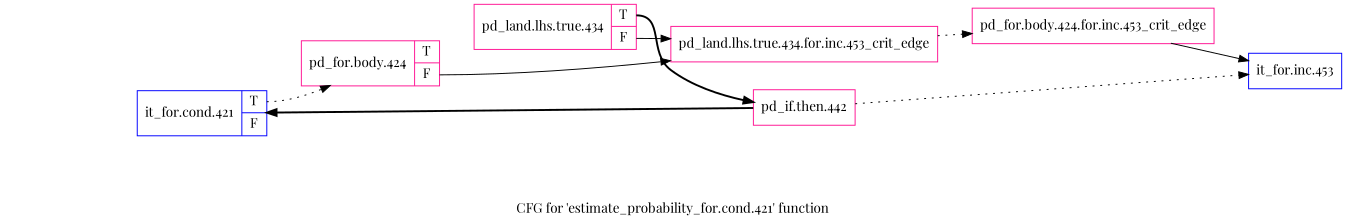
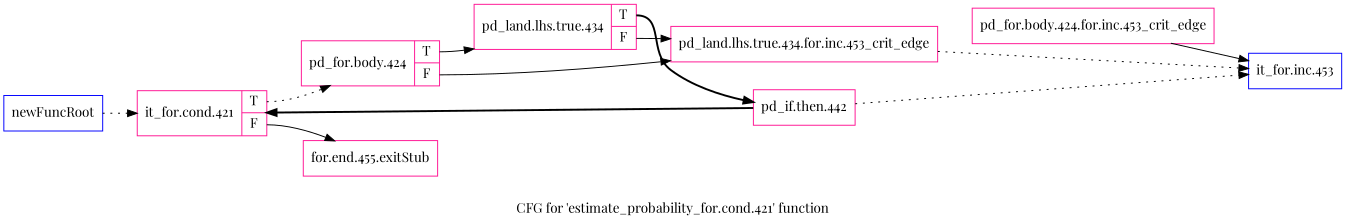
  digraph {
    fontname="Playfair Display"
    label="CFG for 'estimate_probability_for.cond.421' function"
    rankdir=LR
    node [color=deeppink fontname="Playfair Display" shape=record]
    edge [fontname="Playfair Display" style=solid]
-   n2 [color=blue label="{it_for.cond.421|{<s0>T|<s1>F}}"]
+   n1 [color=blue label="{newFuncRoot}"]
+   n2 [label="{it_for.cond.421|{<s0>T|<s1>F}}"]
+   n3 [label="{for.end.455.exitStub}"]
    n4 [label="{pd_for.body.424|{<s0>T|<s1>F}}"]
    n5 [label="{pd_land.lhs.true.434|{<s0>T|<s1>F}}"]
    n6 [label="{pd_land.lhs.true.434.for.inc.453_crit_edge}"]
    n7 [label="{pd_if.then.442}"]
    n8 [label="{pd_for.body.424.for.inc.453_crit_edge}"]
    n9 [color=blue label="{it_for.inc.453}"]
+   n1 -> n2 [style=dotted]
+   n2 -> n3 [tailport=s1]
    n2 -> n4 [style=dotted tailport=s0]
+   n4 -> n5 [tailport=s0]
    n4 -> n6 [tailport=s1]
    n5 -> n6 [tailport=s1]
    n5 -> n7 [style=bold tailport=s0]
-   n6 -> n8 [style=dotted]
+   n6 -> n9 [style=dotted]
    n7 -> n2 [style=bold]
    n7 -> n9 [style=dotted]
    n8 -> n9
  }
